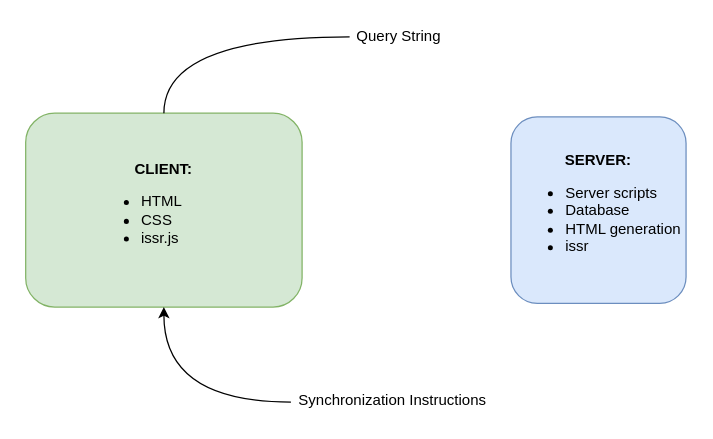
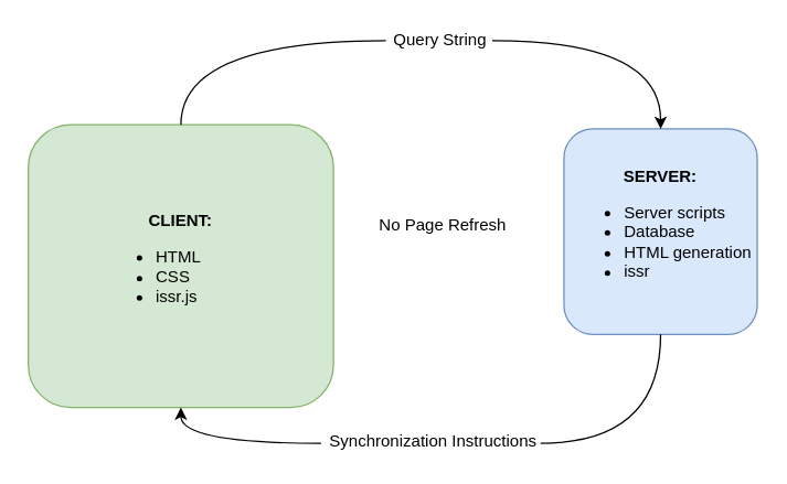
  <mxCell id="0" />
  <mxCell id="1" parent="0" />
- <mxCell id="2" value="&lt;b&gt;CLIENT:&lt;/b&gt;&lt;br&gt;&lt;div style=&quot;text-align: left&quot;&gt;&lt;ul&gt;&lt;li&gt;HTML &amp;nbsp; &amp;nbsp; &amp;nbsp; &amp;nbsp; &amp;nbsp; &amp;nbsp;&amp;nbsp;&lt;/li&gt;&lt;li&gt;CSS&lt;/li&gt;&lt;li&gt;issr.js&lt;/li&gt;&lt;/ul&gt;&lt;/div&gt;" style="rounded=1;whiteSpace=wrap;html=1;align=center;fillColor=#d5e8d4;strokeColor=#82b366;" vertex="1" parent="1"><mxGeometry x="20" y="90" width="221" height="155" as="geometry" /></mxCell>
+ <mxCell id="2" value="&lt;b&gt;CLIENT:&lt;/b&gt;&lt;br&gt;&lt;div style=&quot;text-align: left&quot;&gt;&lt;ul&gt;&lt;li&gt;HTML &amp;nbsp; &amp;nbsp; &amp;nbsp; &amp;nbsp; &amp;nbsp; &amp;nbsp;&amp;nbsp;&lt;/li&gt;&lt;li&gt;CSS&lt;/li&gt;&lt;li&gt;issr.js&lt;/li&gt;&lt;/ul&gt;&lt;/div&gt;" style="rounded=1;whiteSpace=wrap;html=1;align=center;fillColor=#d5e8d4;strokeColor=#82b366;" vertex="1" parent="1"><mxGeometry x="20" y="90" width="221" height="205" as="geometry" /></mxCell>
  <mxCell id="3" value="&lt;b&gt;SERVER:&lt;/b&gt;&lt;br&gt;&lt;div style=&quot;text-align: left&quot;&gt;&lt;ul&gt;&lt;li style=&quot;font-weight: bold&quot;&gt;&lt;b style=&quot;text-align: center&quot;&gt;&lt;div style=&quot;text-align: left ; display: inline&quot;&gt;&lt;span style=&quot;font-weight: normal&quot;&gt;Server scripts&lt;/span&gt;&lt;/div&gt;&lt;/b&gt;&lt;br&gt;&lt;/li&gt;&lt;li style=&quot;font-weight: bold&quot;&gt;&lt;b style=&quot;text-align: center&quot;&gt;&lt;div style=&quot;text-align: left ; display: inline&quot;&gt;&lt;span style=&quot;font-weight: normal&quot;&gt;Database&lt;/span&gt;&lt;/div&gt;&lt;/b&gt;&lt;/li&gt;&lt;li style=&quot;font-weight: bold&quot;&gt;&lt;b style=&quot;text-align: center&quot;&gt;&lt;div style=&quot;text-align: left ; display: inline&quot;&gt;&lt;span style=&quot;font-weight: normal&quot;&gt;HTML generation&lt;/span&gt;&lt;/div&gt;&lt;/b&gt;&lt;/li&gt;&lt;li&gt;issr&lt;/li&gt;&lt;/ul&gt;&lt;/div&gt;" style="rounded=1;whiteSpace=wrap;html=1;fillColor=#dae8fc;strokeColor=#6c8ebf;" vertex="1" parent="1"><mxGeometry x="408" y="93" width="140" height="149" as="geometry" /></mxCell>
+ <mxCell id="4" style="edgeStyle=orthogonalEdgeStyle;curved=1;rounded=0;orthogonalLoop=1;jettySize=auto;html=1;" edge="1" parent="1" source="6" target="3"><mxGeometry relative="1" as="geometry" /></mxCell>
  <mxCell id="5" style="edgeStyle=orthogonalEdgeStyle;curved=1;rounded=0;orthogonalLoop=1;jettySize=auto;html=1;entryX=0.5;entryY=0;entryDx=0;entryDy=0;endArrow=none;endFill=0;" edge="1" parent="1" source="6" target="2"><mxGeometry relative="1" as="geometry" /></mxCell>
  <mxCell id="6" value="Query String" style="text;html=1;align=center;verticalAlign=middle;resizable=0;points=[];autosize=1;" vertex="1" parent="1"><mxGeometry x="279" y="20" width="77" height="18" as="geometry" /></mxCell>
+ <mxCell id="7" style="edgeStyle=orthogonalEdgeStyle;curved=1;rounded=0;orthogonalLoop=1;jettySize=auto;html=1;entryX=0.5;entryY=1;entryDx=0;entryDy=0;endArrow=none;endFill=0;exitX=0.994;exitY=0.556;exitDx=0;exitDy=0;exitPerimeter=0;" edge="1" parent="1" source="9" target="3"><mxGeometry relative="1" as="geometry" /></mxCell>
  <mxCell id="8" style="edgeStyle=orthogonalEdgeStyle;curved=1;rounded=0;orthogonalLoop=1;jettySize=auto;html=1;entryX=0.5;entryY=1;entryDx=0;entryDy=0;exitX=-0.006;exitY=0.556;exitDx=0;exitDy=0;exitPerimeter=0;" edge="1" parent="1" source="9" target="2"><mxGeometry relative="1" as="geometry" /></mxCell>
  <mxCell id="9" value="Synchronization Instructions" style="text;html=1;align=center;verticalAlign=middle;resizable=0;points=[];autosize=1;" vertex="1" parent="1"><mxGeometry x="233" y="311" width="159" height="18" as="geometry" /></mxCell>
+ <mxCell id="10" value="No Page Refresh" style="text;html=1;align=center;verticalAlign=middle;resizable=0;points=[];autosize=1;" vertex="1" parent="1"><mxGeometry x="269" y="154" width="101" height="18" as="geometry" /></mxCell>
